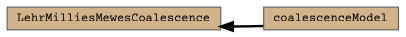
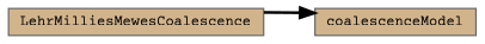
  digraph {
    rankdir=LR
    fontname="Courier Prime"
    node [color=gray40 fillcolor=tan fontname="Courier Prime" fontsize=10 shape=box style=filled]
    n1 [fontcolor=black height=0.2 label=LehrMilliesMewesCoalescence width=0.4]
    n2 [height=0.2 label=coalescenceModel width=0.4]
-   n1 -> n2 [color=black dir=back fontname="Courier Prime" fontsize=10 labelfontname=Helvetica labelfontsize=10 style=bold]
+   n2 -> n1 [color=black dir=back fontname="Courier Prime" fontsize=10 labelfontname=Helvetica labelfontsize=10 style=bold]
  }
